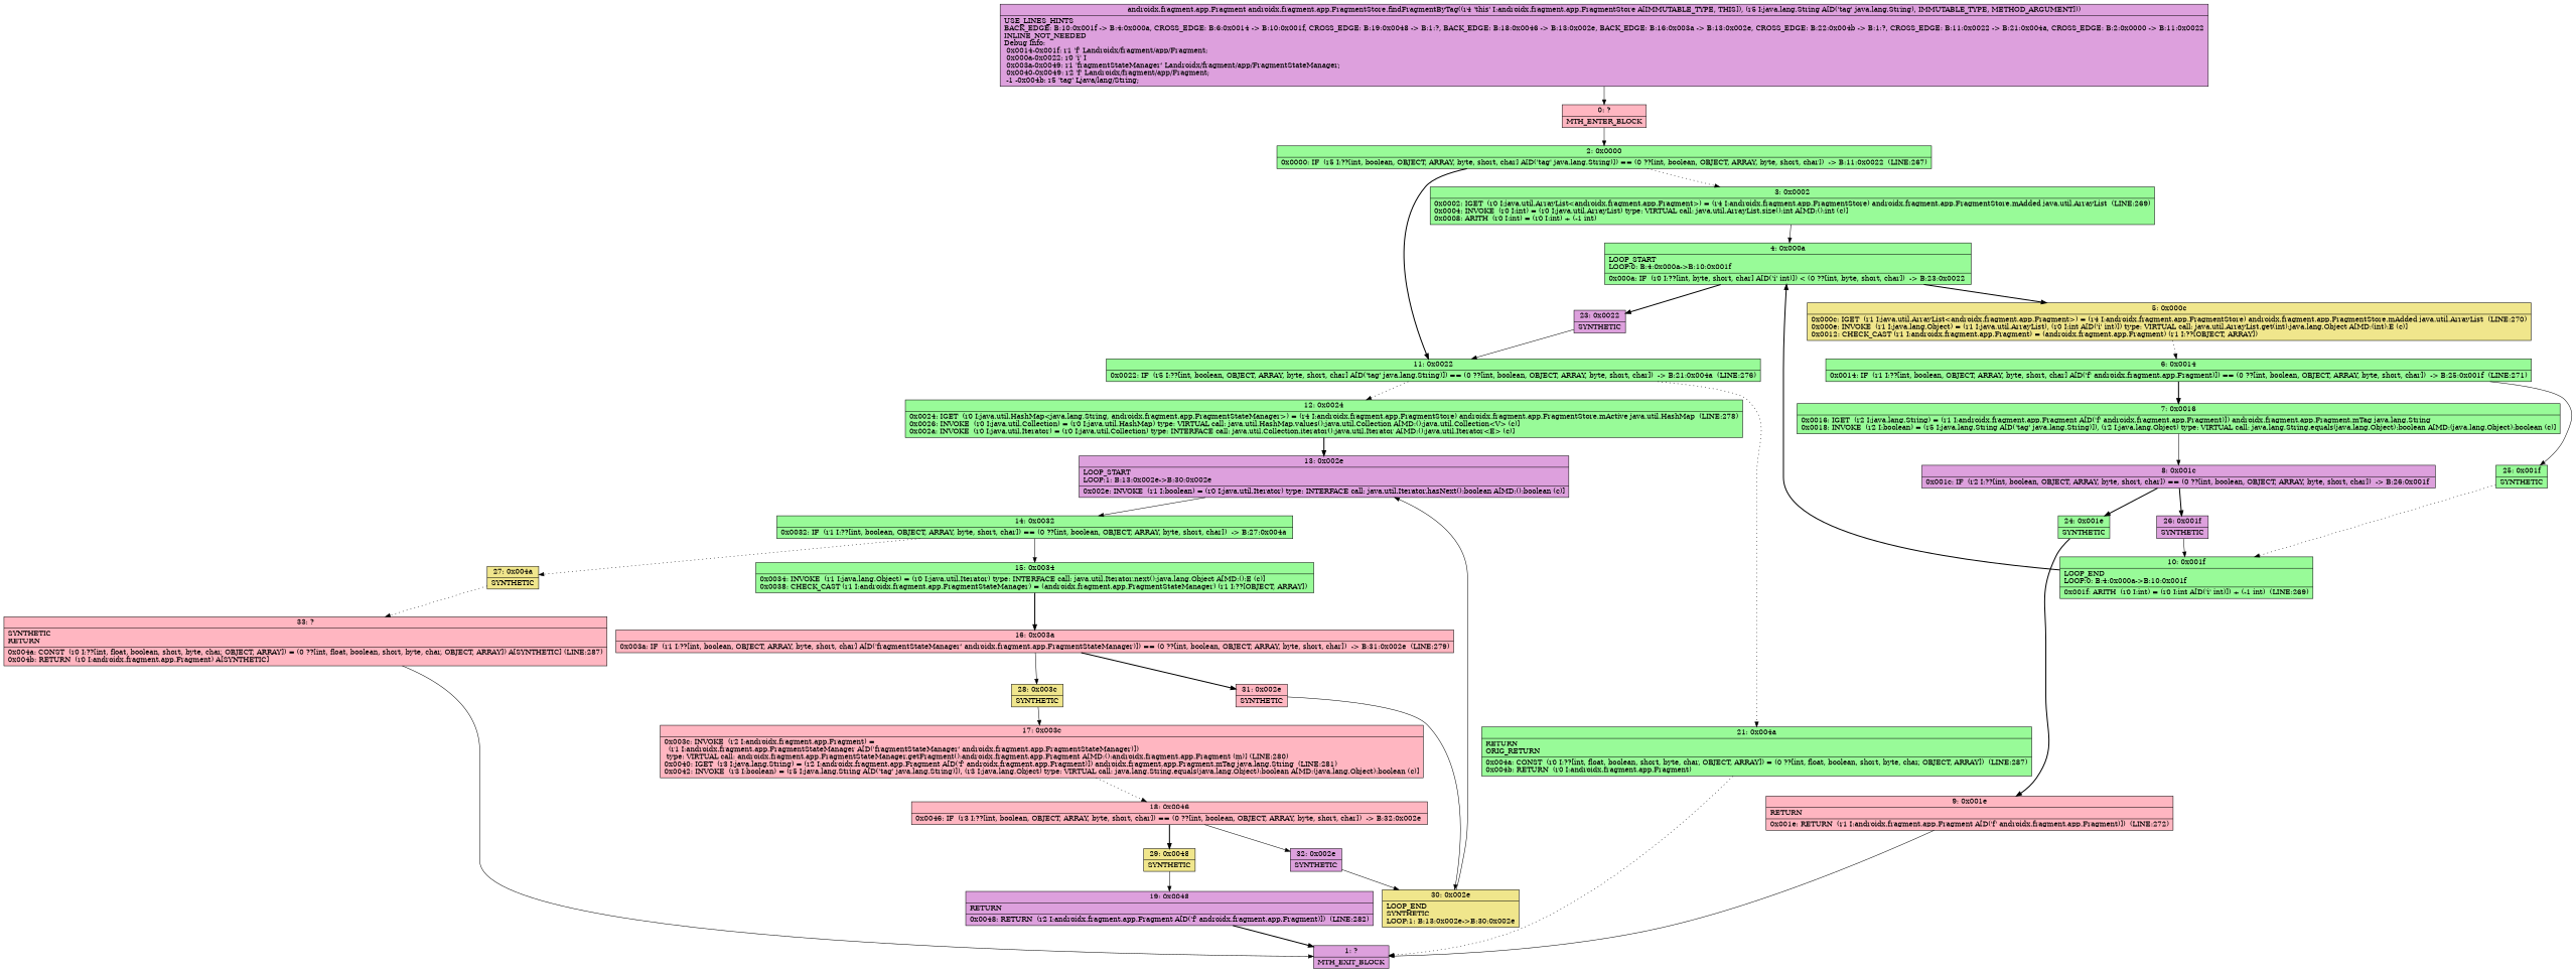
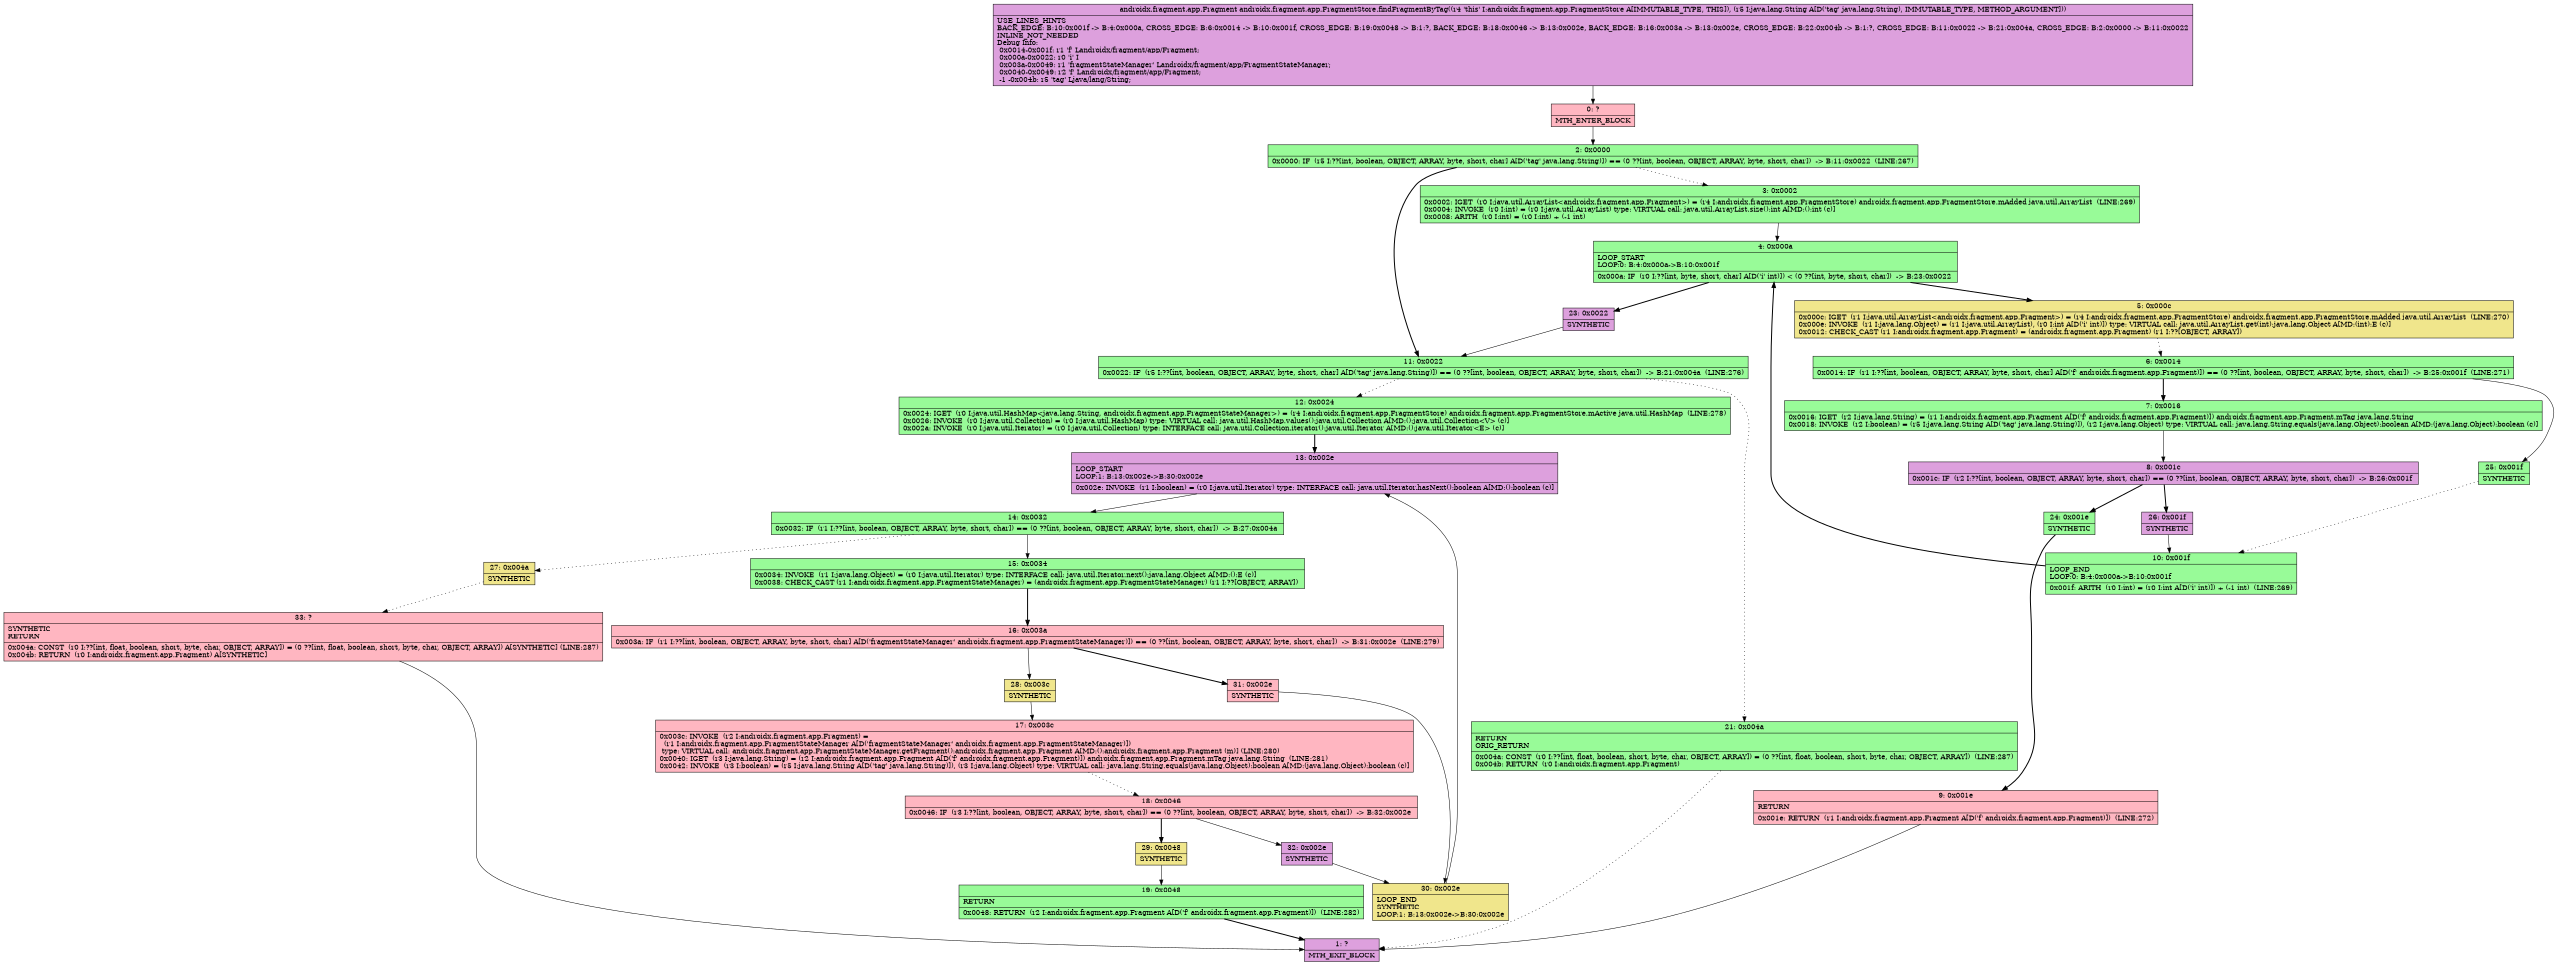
  digraph {
    node [fillcolor=palegreen shape=record style=filled]
    edge [style=solid]
    n1 [fillcolor=lightpink label="{0\:\ ?|MTH_ENTER_BLOCK\l}"]
    n2 [label="{2\:\ 0x0000|0x0000: IF  (r5 I:??[int, boolean, OBJECT, ARRAY, byte, short, char] A[D('tag' java.lang.String)]) == (0 ??[int, boolean, OBJECT, ARRAY, byte, short, char])  \-\> B:11:0x0022  (LINE:267)\l}"]
    n3 [label="{3\:\ 0x0002|0x0002: IGET  (r0 I:java.util.ArrayList\<androidx.fragment.app.Fragment\>) = (r4 I:androidx.fragment.app.FragmentStore) androidx.fragment.app.FragmentStore.mAdded java.util.ArrayList  (LINE:269)\l0x0004: INVOKE  (r0 I:int) = (r0 I:java.util.ArrayList) type: VIRTUAL call: java.util.ArrayList.size():int A[MD:():int (c)]\l0x0008: ARITH  (r0 I:int) = (r0 I:int) + (\-1 int) \l}"]
    n4 [label="{11\:\ 0x0022|0x0022: IF  (r5 I:??[int, boolean, OBJECT, ARRAY, byte, short, char] A[D('tag' java.lang.String)]) == (0 ??[int, boolean, OBJECT, ARRAY, byte, short, char])  \-\> B:21:0x004a  (LINE:276)\l}"]
    n5 [label="{4\:\ 0x000a|LOOP_START\lLOOP:0: B:4:0x000a\-\>B:10:0x001f\l|0x000a: IF  (r0 I:??[int, byte, short, char] A[D('i' int)]) \< (0 ??[int, byte, short, char])  \-\> B:23:0x0022 \l}"]
    n6 [label="{12\:\ 0x0024|0x0024: IGET  (r0 I:java.util.HashMap\<java.lang.String, androidx.fragment.app.FragmentStateManager\>) = (r4 I:androidx.fragment.app.FragmentStore) androidx.fragment.app.FragmentStore.mActive java.util.HashMap  (LINE:278)\l0x0026: INVOKE  (r0 I:java.util.Collection) = (r0 I:java.util.HashMap) type: VIRTUAL call: java.util.HashMap.values():java.util.Collection A[MD:():java.util.Collection\<V\> (c)]\l0x002a: INVOKE  (r0 I:java.util.Iterator) = (r0 I:java.util.Collection) type: INTERFACE call: java.util.Collection.iterator():java.util.Iterator A[MD:():java.util.Iterator\<E\> (c)]\l}"]
    n7 [label="{21\:\ 0x004a|RETURN\lORIG_RETURN\l|0x004a: CONST  (r0 I:??[int, float, boolean, short, byte, char, OBJECT, ARRAY]) = (0 ??[int, float, boolean, short, byte, char, OBJECT, ARRAY])  (LINE:287)\l0x004b: RETURN  (r0 I:androidx.fragment.app.Fragment) \l}"]
    n8 [fillcolor=khaki label="{5\:\ 0x000c|0x000c: IGET  (r1 I:java.util.ArrayList\<androidx.fragment.app.Fragment\>) = (r4 I:androidx.fragment.app.FragmentStore) androidx.fragment.app.FragmentStore.mAdded java.util.ArrayList  (LINE:270)\l0x000e: INVOKE  (r1 I:java.lang.Object) = (r1 I:java.util.ArrayList), (r0 I:int A[D('i' int)]) type: VIRTUAL call: java.util.ArrayList.get(int):java.lang.Object A[MD:(int):E (c)]\l0x0012: CHECK_CAST (r1 I:androidx.fragment.app.Fragment) = (androidx.fragment.app.Fragment) (r1 I:??[OBJECT, ARRAY]) \l}"]
    n9 [fillcolor=plum label="{23\:\ 0x0022|SYNTHETIC\l}"]
    n10 [label="{6\:\ 0x0014|0x0014: IF  (r1 I:??[int, boolean, OBJECT, ARRAY, byte, short, char] A[D('f' androidx.fragment.app.Fragment)]) == (0 ??[int, boolean, OBJECT, ARRAY, byte, short, char])  \-\> B:25:0x001f  (LINE:271)\l}"]
    n11 [label="{7\:\ 0x0016|0x0016: IGET  (r2 I:java.lang.String) = (r1 I:androidx.fragment.app.Fragment A[D('f' androidx.fragment.app.Fragment)]) androidx.fragment.app.Fragment.mTag java.lang.String \l0x0018: INVOKE  (r2 I:boolean) = (r5 I:java.lang.String A[D('tag' java.lang.String)]), (r2 I:java.lang.Object) type: VIRTUAL call: java.lang.String.equals(java.lang.Object):boolean A[MD:(java.lang.Object):boolean (c)]\l}"]
    n12 [label="{25\:\ 0x001f|SYNTHETIC\l}"]
    n13 [fillcolor=plum label="{8\:\ 0x001c|0x001c: IF  (r2 I:??[int, boolean, OBJECT, ARRAY, byte, short, char]) == (0 ??[int, boolean, OBJECT, ARRAY, byte, short, char])  \-\> B:26:0x001f \l}"]
    n14 [label="{10\:\ 0x001f|LOOP_END\lLOOP:0: B:4:0x000a\-\>B:10:0x001f\l|0x001f: ARITH  (r0 I:int) = (r0 I:int A[D('i' int)]) + (\-1 int)  (LINE:269)\l}"]
    n15 [label="{24\:\ 0x001e|SYNTHETIC\l}"]
    n16 [fillcolor=plum label="{26\:\ 0x001f|SYNTHETIC\l}"]
    n17 [fillcolor=lightpink label="{9\:\ 0x001e|RETURN\l|0x001e: RETURN  (r1 I:androidx.fragment.app.Fragment A[D('f' androidx.fragment.app.Fragment)])  (LINE:272)\l}"]
    n18 [fillcolor=plum label="{1\:\ ?|MTH_EXIT_BLOCK\l}"]
    n19 [fillcolor=plum label="{13\:\ 0x002e|LOOP_START\lLOOP:1: B:13:0x002e\-\>B:30:0x002e\l|0x002e: INVOKE  (r1 I:boolean) = (r0 I:java.util.Iterator) type: INTERFACE call: java.util.Iterator.hasNext():boolean A[MD:():boolean (c)]\l}"]
    n20 [label="{14\:\ 0x0032|0x0032: IF  (r1 I:??[int, boolean, OBJECT, ARRAY, byte, short, char]) == (0 ??[int, boolean, OBJECT, ARRAY, byte, short, char])  \-\> B:27:0x004a \l}"]
    n21 [label="{15\:\ 0x0034|0x0034: INVOKE  (r1 I:java.lang.Object) = (r0 I:java.util.Iterator) type: INTERFACE call: java.util.Iterator.next():java.lang.Object A[MD:():E (c)]\l0x0038: CHECK_CAST (r1 I:androidx.fragment.app.FragmentStateManager) = (androidx.fragment.app.FragmentStateManager) (r1 I:??[OBJECT, ARRAY]) \l}"]
    n22 [fillcolor=khaki label="{27\:\ 0x004a|SYNTHETIC\l}"]
    n23 [fillcolor=lightpink label="{16\:\ 0x003a|0x003a: IF  (r1 I:??[int, boolean, OBJECT, ARRAY, byte, short, char] A[D('fragmentStateManager' androidx.fragment.app.FragmentStateManager)]) == (0 ??[int, boolean, OBJECT, ARRAY, byte, short, char])  \-\> B:31:0x002e  (LINE:279)\l}"]
    n24 [fillcolor=lightpink label="{33\:\ ?|SYNTHETIC\lRETURN\l|0x004a: CONST  (r0 I:??[int, float, boolean, short, byte, char, OBJECT, ARRAY]) = (0 ??[int, float, boolean, short, byte, char, OBJECT, ARRAY]) A[SYNTHETIC] (LINE:287)\l0x004b: RETURN  (r0 I:androidx.fragment.app.Fragment) A[SYNTHETIC]\l}"]
    n25 [fillcolor=khaki label="{28\:\ 0x003c|SYNTHETIC\l}"]
    n26 [fillcolor=lightpink label="{31\:\ 0x002e|SYNTHETIC\l}"]
    n27 [fillcolor=lightpink label="{17\:\ 0x003c|0x003c: INVOKE  (r2 I:androidx.fragment.app.Fragment) = \l  (r1 I:androidx.fragment.app.FragmentStateManager A[D('fragmentStateManager' androidx.fragment.app.FragmentStateManager)])\l type: VIRTUAL call: androidx.fragment.app.FragmentStateManager.getFragment():androidx.fragment.app.Fragment A[MD:():androidx.fragment.app.Fragment (m)] (LINE:280)\l0x0040: IGET  (r3 I:java.lang.String) = (r2 I:androidx.fragment.app.Fragment A[D('f' androidx.fragment.app.Fragment)]) androidx.fragment.app.Fragment.mTag java.lang.String  (LINE:281)\l0x0042: INVOKE  (r3 I:boolean) = (r5 I:java.lang.String A[D('tag' java.lang.String)]), (r3 I:java.lang.Object) type: VIRTUAL call: java.lang.String.equals(java.lang.Object):boolean A[MD:(java.lang.Object):boolean (c)]\l}"]
    n28 [fillcolor=khaki label="{30\:\ 0x002e|LOOP_END\lSYNTHETIC\lLOOP:1: B:13:0x002e\-\>B:30:0x002e\l}"]
    n29 [fillcolor=lightpink label="{18\:\ 0x0046|0x0046: IF  (r3 I:??[int, boolean, OBJECT, ARRAY, byte, short, char]) == (0 ??[int, boolean, OBJECT, ARRAY, byte, short, char])  \-\> B:32:0x002e \l}"]
    n30 [fillcolor=khaki label="{29\:\ 0x0048|SYNTHETIC\l}"]
    n31 [fillcolor=plum label="{32\:\ 0x002e|SYNTHETIC\l}"]
-   n32 [fillcolor=plum label="{19\:\ 0x0048|RETURN\l|0x0048: RETURN  (r2 I:androidx.fragment.app.Fragment A[D('f' androidx.fragment.app.Fragment)])  (LINE:282)\l}"]
+   n32 [label="{19\:\ 0x0048|RETURN\l|0x0048: RETURN  (r2 I:androidx.fragment.app.Fragment A[D('f' androidx.fragment.app.Fragment)])  (LINE:282)\l}"]
    n33 [fillcolor=plum label="{androidx.fragment.app.Fragment androidx.fragment.app.FragmentStore.findFragmentByTag((r4 'this' I:androidx.fragment.app.FragmentStore A[IMMUTABLE_TYPE, THIS]), (r5 I:java.lang.String A[D('tag' java.lang.String), IMMUTABLE_TYPE, METHOD_ARGUMENT]))  | USE_LINES_HINTS\lBACK_EDGE: B:10:0x001f \-\> B:4:0x000a, CROSS_EDGE: B:6:0x0014 \-\> B:10:0x001f, CROSS_EDGE: B:19:0x0048 \-\> B:1:?, BACK_EDGE: B:18:0x0046 \-\> B:13:0x002e, BACK_EDGE: B:16:0x003a \-\> B:13:0x002e, CROSS_EDGE: B:22:0x004b \-\> B:1:?, CROSS_EDGE: B:11:0x0022 \-\> B:21:0x004a, CROSS_EDGE: B:2:0x0000 \-\> B:11:0x0022\lINLINE_NOT_NEEDED\lDebug Info:\l  0x0014\-0x001f: r1 'f' Landroidx\/fragment\/app\/Fragment;\l  0x000a\-0x0022: r0 'i' I\l  0x003a\-0x0049: r1 'fragmentStateManager' Landroidx\/fragment\/app\/FragmentStateManager;\l  0x0040\-0x0049: r2 'f' Landroidx\/fragment\/app\/Fragment;\l  \-1 \-0x004b: r5 'tag' Ljava\/lang\/String;\l}"]
    n1 -> n2
    n2 -> n3 [style=dotted]
    n2 -> n4 [style=bold]
    n3 -> n5
    n4 -> n6 [style=dotted]
    n4 -> n7 [style=dotted]
    n5 -> n8 [style=bold]
    n5 -> n9 [style=bold]
    n6 -> n19 [style=bold]
    n7 -> n18 [style=dotted]
    n8 -> n10 [style=dotted]
    n9 -> n4
    n10 -> n11 [style=bold]
    n10 -> n12
    n11 -> n13
    n12 -> n14 [style=dotted]
    n13 -> n15 [style=bold]
    n13 -> n16 [style=bold]
    n14 -> n5 [style=bold]
    n15 -> n17 [style=bold]
    n16 -> n14
    n17 -> n18
    n19 -> n20
    n20 -> n21
    n20 -> n22 [style=dotted]
    n21 -> n23 [style=bold]
    n22 -> n24 [style=dotted]
    n23 -> n25
    n23 -> n26 [style=bold]
    n24 -> n18
    n25 -> n27
    n26 -> n28
    n27 -> n29 [style=dotted]
    n28 -> n19
    n29 -> n30 [style=bold]
    n29 -> n31
    n30 -> n32
    n31 -> n28
    n32 -> n18 [style=bold]
    n33 -> n1
  }
